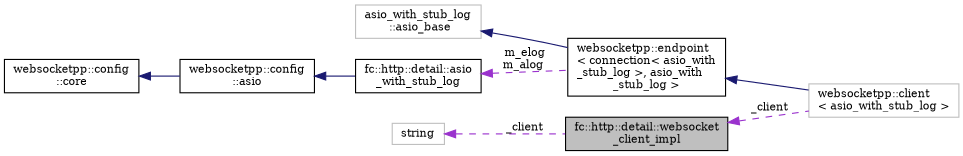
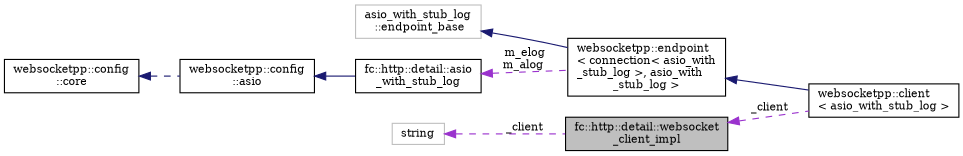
  digraph {
    fontname="DejaVu Serif"
    rankdir=LR
    node [color=black fillcolor=white fontname="DejaVu Serif" fontsize=10 shape=record style=filled]
    edge [color=midnightblue dir=back fontname="DejaVu Serif" fontsize=10 labelfontname=Helvetica labelfontsize=10 style=solid]
    n1 [fillcolor=grey75 fontcolor=black height=0.2 label="fc::http::detail::websocket\l_client_impl" width=0.4]
-   n2 [color=grey75 height=0.2 label="websocketpp::client\l\< asio_with_stub_log \>" width=0.4]
+   n2 [height=0.2 label="websocketpp::client\l\< asio_with_stub_log \>" width=0.4]
    n3 [height=0.2 label="websocketpp::endpoint\l\< connection\< asio_with\l_stub_log \>, asio_with\l_stub_log \>" width=0.4]
-   n4 [color=grey75 height=0.2 label="asio_with_stub_log\l ::asio_base" width=0.4]
+   n4 [color=grey75 height=0.2 label="asio_with_stub_log\l ::endpoint_base" width=0.4]
    n5 [height=0.2 label="fc::http::detail::asio\l_with_stub_log" width=0.4]
    n6 [height=0.2 label="websocketpp::config\l::asio" width=0.4]
    n7 [height=0.2 label="websocketpp::config\l::core" width=0.4]
    n8 [color=grey75 height=0.2 label=string width=0.4]
    n1 -> n2 [color=darkorchid3 label=" _client" style=dashed]
    n3 -> n2
    n4 -> n3
    n5 -> n3 [color=darkorchid3 label=" m_elog\nm_alog" style=dashed]
    n6 -> n5
-   n7 -> n6
+   n7 -> n6 [style=dashed]
    n8 -> n1 [color=darkorchid3 label=" _client" style=dashed]
  }
